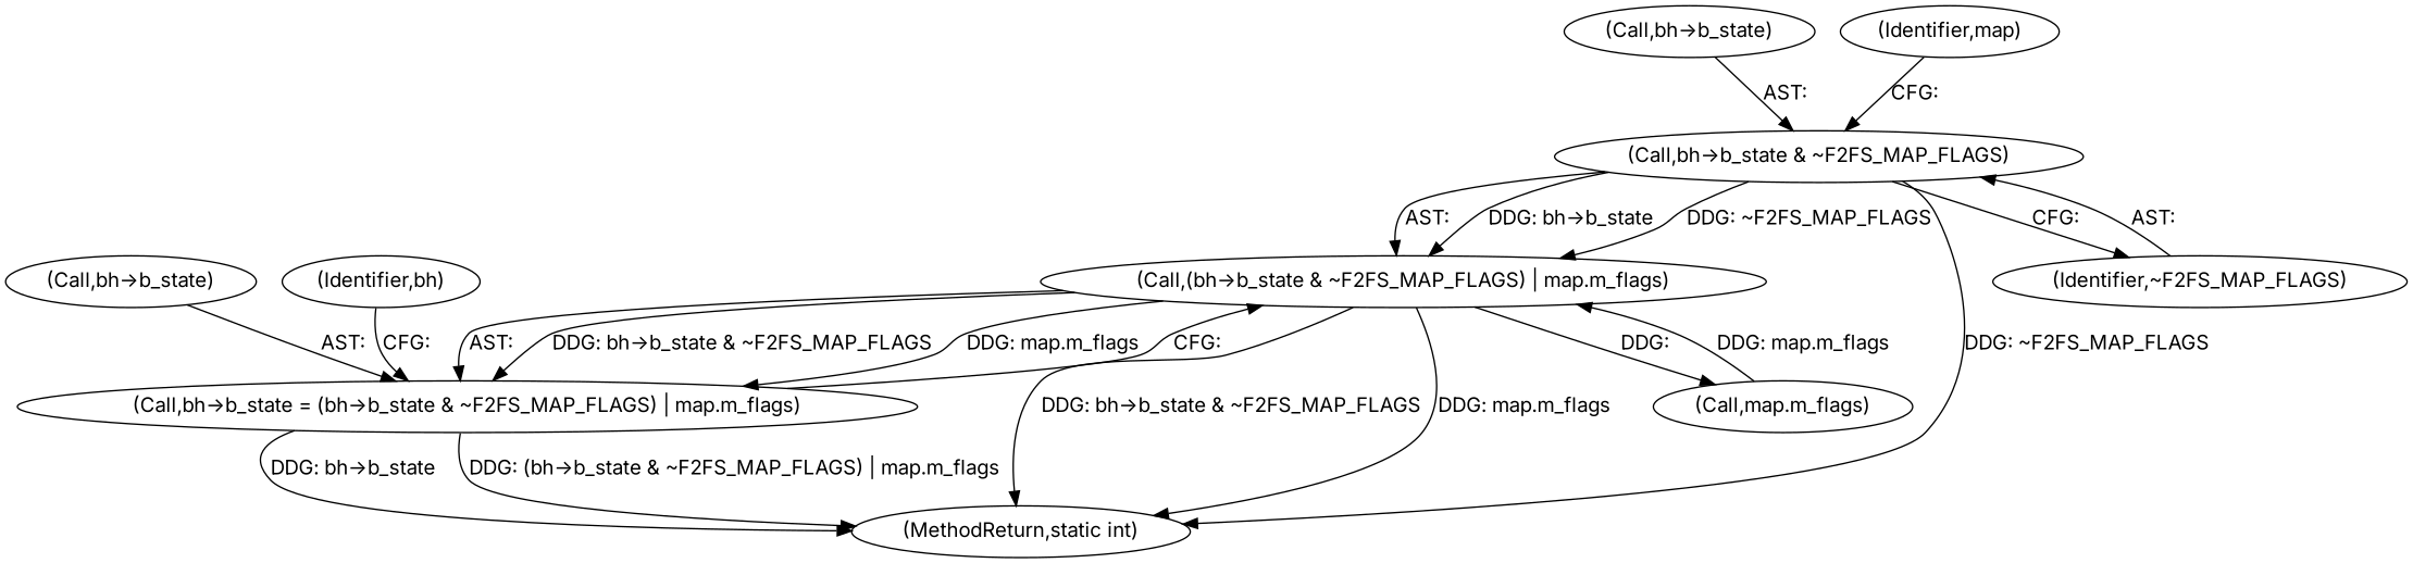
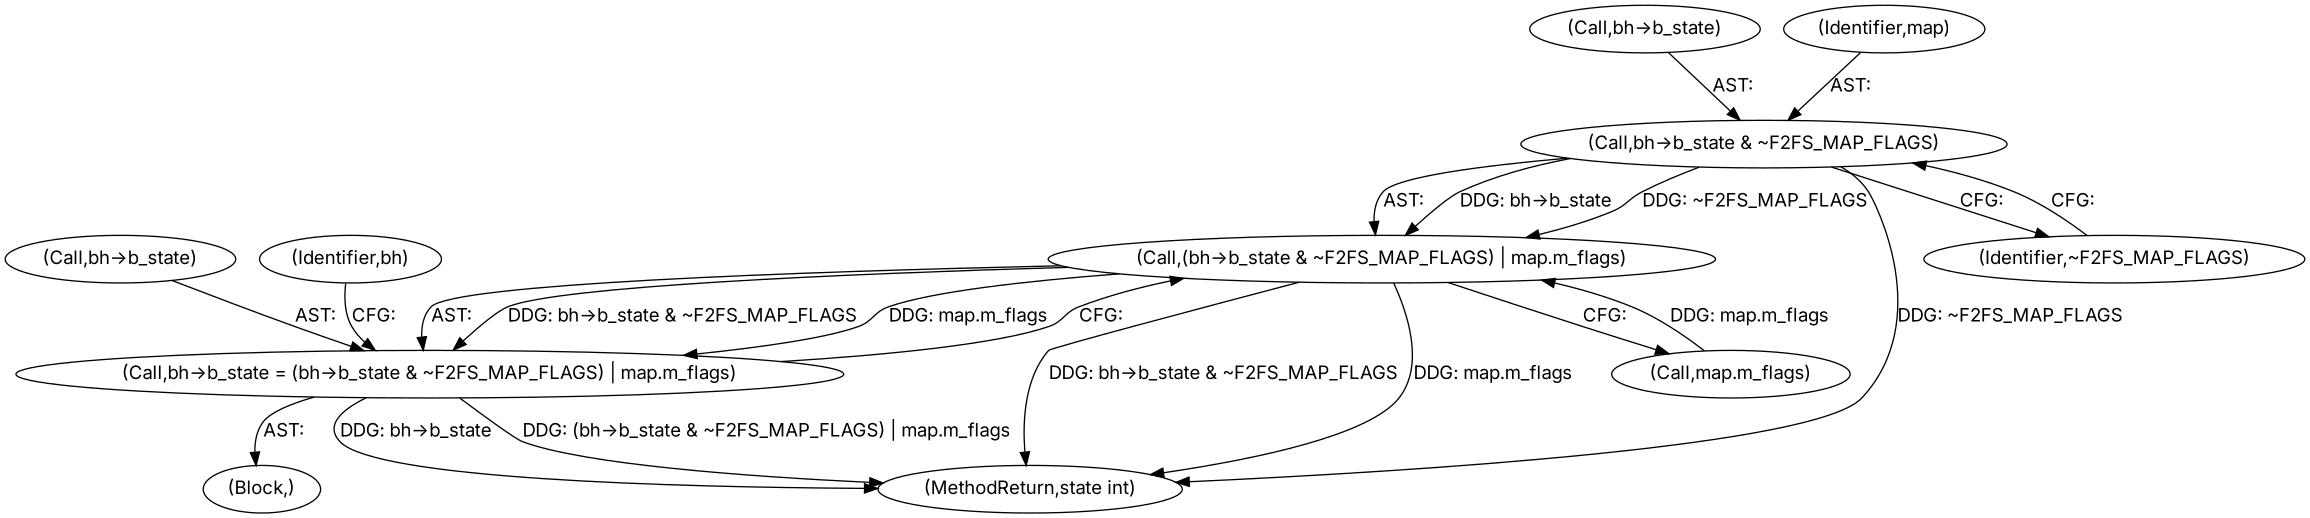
  digraph {
    fontname=Inter
    node [fontname=Inter]
    edge [fontname=Inter]
    n1 [label="(Call,bh->b_state & ~F2FS_MAP_FLAGS)"]
    n2 [label="(Call,(bh->b_state & ~F2FS_MAP_FLAGS) | map.m_flags)"]
-   n3 [label="(MethodReturn,static int)"]
+   n3 [label="(MethodReturn,state int)"]
    n4 [label="(Identifier,~F2FS_MAP_FLAGS)"]
    n5 [label="(Call,bh->b_state = (bh->b_state & ~F2FS_MAP_FLAGS) | map.m_flags)"]
    n6 [label="(Call,map.m_flags)"]
+   n7 [label="(Block,)"]
    n8 [label="(Call,bh->b_state)"]
    n9 [label="(Identifier,bh)"]
    n10 [label="(Call,bh->b_state)"]
    n11 [label="(Identifier,map)"]
    n1 -> n2 [label="AST: "]
    n1 -> n2 [label="DDG: bh->b_state"]
    n1 -> n2 [label="DDG: ~F2FS_MAP_FLAGS"]
    n1 -> n3 [label="DDG: ~F2FS_MAP_FLAGS"]
    n1 -> n4 [label="CFG: "]
    n2 -> n3 [label="DDG: bh->b_state & ~F2FS_MAP_FLAGS"]
    n2 -> n3 [label="DDG: map.m_flags"]
    n2 -> n5 [label="AST: "]
    n2 -> n5 [label="DDG: bh->b_state & ~F2FS_MAP_FLAGS"]
    n2 -> n5 [label="DDG: map.m_flags"]
-   n2 -> n6 [label="DDG: "]
-   n4 -> n1 [label="AST: "]
+   n2 -> n6 [label="CFG: "]
+   n4 -> n1 [label="CFG: "]
    n5 -> n2 [label="CFG: "]
    n5 -> n3 [label="DDG: bh->b_state"]
    n5 -> n3 [label="DDG: (bh->b_state & ~F2FS_MAP_FLAGS) | map.m_flags"]
+   n5 -> n7 [label="AST: "]
    n6 -> n2 [label="DDG: map.m_flags"]
    n8 -> n5 [label="AST: "]
    n9 -> n5 [label="CFG: "]
    n10 -> n1 [label="AST: "]
-   n11 -> n1 [label="CFG: "]
+   n11 -> n1 [label="AST: "]
  }
